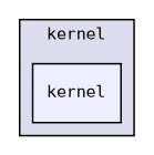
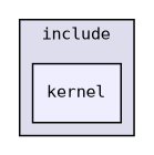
  digraph {
    compound=true
    fontname="DejaVu Sans Mono"
    n1 [fillcolor="#eeeeff" fontname="DejaVu Sans Mono" fontsize=10 label=kernel pencolor=black shape=box style=filled]
    subgraph cluster_1 {
      bgcolor="#ddddee"
      fontsize=10
-     label=kernel
+     label=include
      pencolor=black
      n1
    }
  }
